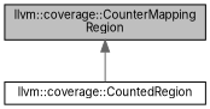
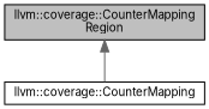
  digraph {
    fontname=Inter
    node [color=black fontname=Inter fontsize=10 shape=box]
    n1 [fillcolor=grey75 fontcolor=black height=0.2 label="llvm::coverage::CounterMapping\lRegion" style=filled width=0.4]
-   n2 [height=0.2 label="llvm::coverage::CountedRegion" width=0.4]
+   n2 [height=0.2 label="llvm::coverage::CounterMapping" width=0.4]
    n1 -> n2 [color=gray40 dir=back fontname=Inter fontsize=10 labelfontname=Helvetica labelfontsize=10 style=solid]
  }
